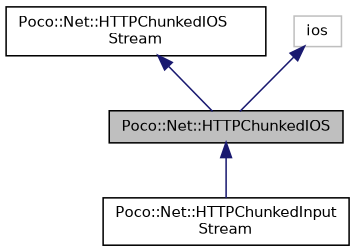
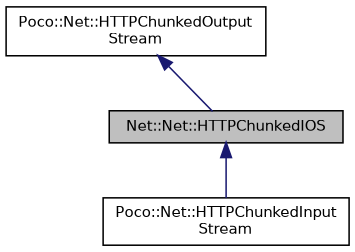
  digraph {
    node [color=black fillcolor=white fontname=Helvetica fontsize=10 shape=record style=filled]
    edge [color=midnightblue dir=back fontname=Helvetica fontsize=10 labelfontname=Helvetica labelfontsize=10 style=solid]
-   n1 [fillcolor=grey75 fontcolor=black height=0.2 label="Poco::Net::HTTPChunkedIOS" width=0.4]
+   n1 [fillcolor=grey75 fontcolor=black height=0.2 label="Net::Net::HTTPChunkedIOS" width=0.4]
    n2 [height=0.2 label="Poco::Net::HTTPChunkedInput\lStream" width=0.4]
-   n3 [height=0.2 label="Poco::Net::HTTPChunkedIOS\lStream" width=0.4]
-   n4 [color=grey75 height=0.2 label=ios width=0.4]
+   n3 [height=0.2 label="Poco::Net::HTTPChunkedOutput\lStream" width=0.4]
    n1 -> n2
    n3 -> n1
-   n4 -> n1
  }
